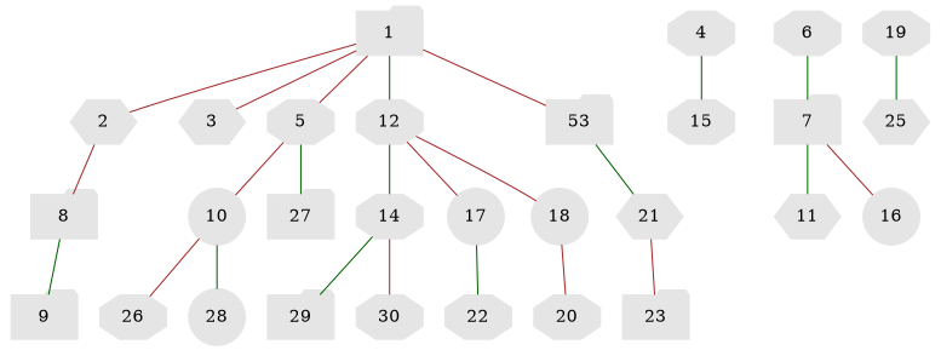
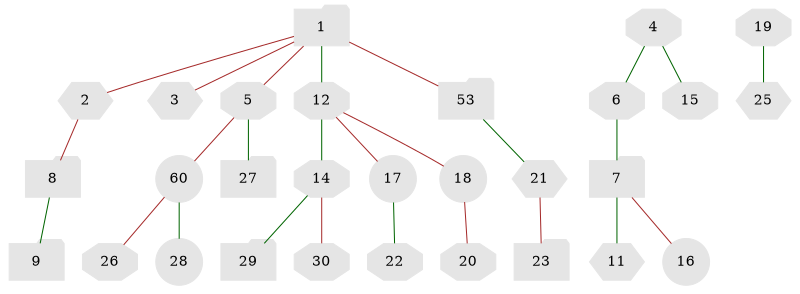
  graph {
    node [color=gray90 shape=octagon style=filled]
    edge [color=brown weight=1.0]
    1 [shape=folder]
    2 [shape=hexagon]
    3 [shape=hexagon]
    5
    12
    n6 [label=53 shape=folder]
    8 [shape=folder]
-   10 [shape=circle]
+   10 [shape=circle label=60]
    27 [shape=folder]
    14
    17 [shape=circle]
    18 [shape=circle]
    21 [shape=hexagon]
    9 [shape=folder]
    4
    6
    15
    7 [shape=folder]
    26
    28 [shape=circle]
    11 [shape=hexagon]
    16 [shape=circle]
    25 [shape=hexagon]
    19
    29 [shape=folder]
    30
    22
    20
    23 [shape=folder]
    1 -- 2
    1 -- 3
    1 -- 5
    1 -- 12 [color=darkgreen weight=3.0]
    1 -- n6
    2 -- 8
    5 -- 10
    5 -- 27 [color=darkgreen]
    12 -- 14 [color=darkgreen]
    12 -- 17
    12 -- 18
    n6 -- 21 [color=darkgreen]
    8 -- 9 [color=darkgreen]
    10 -- 26
    10 -- 28 [color=darkgreen]
    14 -- 29 [color=darkgreen]
    14 -- 30
    17 -- 22 [color=darkgreen]
    18 -- 20
    21 -- 23
+   4 -- 6 [color=darkgreen]
    4 -- 15 [color=darkgreen]
    6 -- 7 [color=darkgreen]
    7 -- 11 [color=darkgreen weight=2.0]
    7 -- 16
    19 -- 25 [color=darkgreen]
  }
